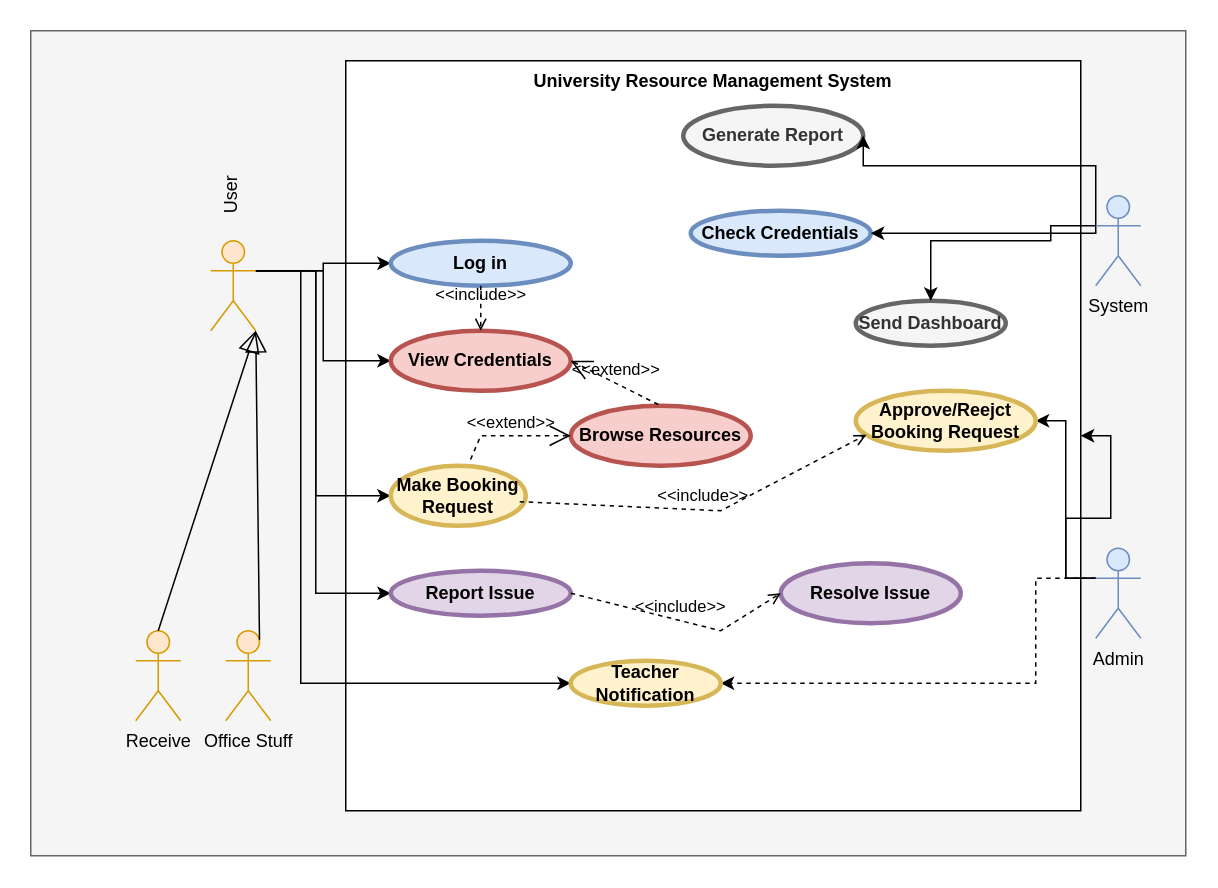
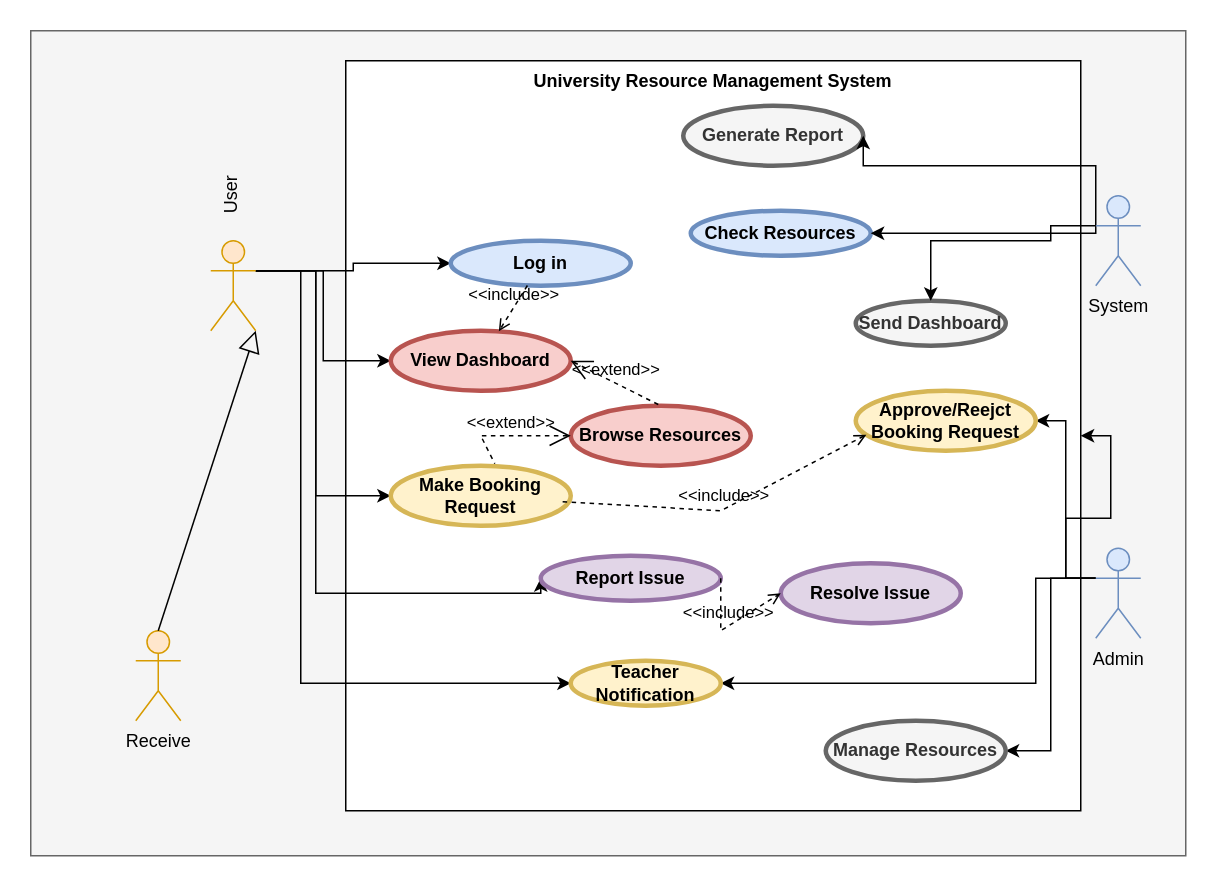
  <mxCell id="0" />
  <mxCell id="1" parent="0" />
  <mxCell id="2" value="" style="rounded=0;whiteSpace=wrap;html=1;fillColor=#f5f5f5;strokeColor=#666666;fontColor=#333333;" parent="1" vertex="1"><mxGeometry x="20" y="20" width="770" height="550" as="geometry" /></mxCell>
  <mxCell id="3" value="University Resource Management System" style="shape=rect;html=1;verticalAlign=top;fontStyle=1;whiteSpace=wrap;align=center;" parent="1" vertex="1"><mxGeometry x="230" y="40" width="490" height="500" as="geometry" /></mxCell>
  <mxCell id="4" style="edgeStyle=orthogonalEdgeStyle;rounded=0;orthogonalLoop=1;jettySize=auto;html=1;exitX=1;exitY=0.333;exitDx=0;exitDy=0;exitPerimeter=0;entryX=0;entryY=0.5;entryDx=0;entryDy=0;" parent="1" source="9" target="19" edge="1"><mxGeometry relative="1" as="geometry" /></mxCell>
  <mxCell id="5" style="edgeStyle=orthogonalEdgeStyle;rounded=0;orthogonalLoop=1;jettySize=auto;html=1;exitX=1;exitY=0.333;exitDx=0;exitDy=0;exitPerimeter=0;entryX=0;entryY=0.5;entryDx=0;entryDy=0;" parent="1" source="9" target="21" edge="1"><mxGeometry relative="1" as="geometry" /></mxCell>
  <mxCell id="6" style="edgeStyle=orthogonalEdgeStyle;rounded=0;orthogonalLoop=1;jettySize=auto;html=1;exitX=1;exitY=0.333;exitDx=0;exitDy=0;exitPerimeter=0;entryX=0;entryY=0.5;entryDx=0;entryDy=0;" parent="1" source="9" target="23" edge="1"><mxGeometry relative="1" as="geometry"><Array as="points"><mxPoint x="210" y="180" /><mxPoint x="210" y="330" /></Array></mxGeometry></mxCell>
  <mxCell id="7" style="edgeStyle=orthogonalEdgeStyle;rounded=0;orthogonalLoop=1;jettySize=auto;html=1;exitX=1;exitY=0.333;exitDx=0;exitDy=0;exitPerimeter=0;entryX=0;entryY=0.5;entryDx=0;entryDy=0;" parent="1" source="9" target="25" edge="1"><mxGeometry relative="1" as="geometry"><Array as="points"><mxPoint x="210" y="180" /><mxPoint x="210" y="395" /></Array></mxGeometry></mxCell>
  <mxCell id="8" style="edgeStyle=orthogonalEdgeStyle;rounded=0;orthogonalLoop=1;jettySize=auto;html=1;exitX=1;exitY=0.333;exitDx=0;exitDy=0;exitPerimeter=0;entryX=0;entryY=0.5;entryDx=0;entryDy=0;" edge="1" parent="1" source="9" target="27"><mxGeometry relative="1" as="geometry"><Array as="points"><mxPoint x="200" y="180" /><mxPoint x="200" y="455" /></Array></mxGeometry></mxCell>
  <mxCell id="9" value="User" style="shape=umlActor;html=1;verticalLabelPosition=bottom;verticalAlign=top;align=center;fillColor=#ffe6cc;strokeColor=#d79b00;horizontal=0;" parent="1" vertex="1"><mxGeometry x="140" y="160" width="30" height="60" as="geometry" /></mxCell>
  <mxCell id="10" value="Receive" style="shape=umlActor;html=1;verticalLabelPosition=bottom;verticalAlign=top;align=center;fillColor=#ffe6cc;strokeColor=#d79b00;" parent="1" vertex="1"><mxGeometry x="90" y="420" width="30" height="60" as="geometry" /></mxCell>
- <mxCell id="11" value="Office Stuff" style="shape=umlActor;html=1;verticalLabelPosition=bottom;verticalAlign=top;align=center;fillColor=#ffe6cc;strokeColor=#d79b00;" parent="1" vertex="1"><mxGeometry x="150" y="420" width="30" height="60" as="geometry" /></mxCell>
  <mxCell id="12" style="edgeStyle=orthogonalEdgeStyle;rounded=0;orthogonalLoop=1;jettySize=auto;html=1;exitX=0;exitY=0.333;exitDx=0;exitDy=0;exitPerimeter=0;entryX=1;entryY=0.5;entryDx=0;entryDy=0;" parent="1" source="16" target="24" edge="1"><mxGeometry relative="1" as="geometry" /></mxCell>
  <mxCell id="13" style="edgeStyle=orthogonalEdgeStyle;rounded=0;orthogonalLoop=1;jettySize=auto;html=1;exitX=0;exitY=0.333;exitDx=0;exitDy=0;exitPerimeter=0;" parent="1" source="16" target="3" edge="1"><mxGeometry relative="1" as="geometry" /></mxCell>
- <mxCell id="15" style="edgeStyle=orthogonalEdgeStyle;rounded=0;orthogonalLoop=1;jettySize=auto;html=1;exitX=0;exitY=0.333;exitDx=0;exitDy=0;exitPerimeter=0;entryX=1;entryY=0.5;entryDx=0;entryDy=0;dashed=1;" edge="1" parent="1" source="16" target="27"><mxGeometry relative="1" as="geometry"><Array as="points"><mxPoint x="690" y="385" /><mxPoint x="690" y="455" /></Array></mxGeometry></mxCell>
+ <mxCell id="14" style="edgeStyle=orthogonalEdgeStyle;rounded=0;orthogonalLoop=1;jettySize=auto;html=1;exitX=0;exitY=0.333;exitDx=0;exitDy=0;exitPerimeter=0;entryX=1;entryY=0.5;entryDx=0;entryDy=0;" parent="1" source="16" target="32" edge="1"><mxGeometry relative="1" as="geometry" /></mxCell>
+ <mxCell id="15" style="edgeStyle=orthogonalEdgeStyle;rounded=0;orthogonalLoop=1;jettySize=auto;html=1;exitX=0;exitY=0.333;exitDx=0;exitDy=0;exitPerimeter=0;entryX=1;entryY=0.5;entryDx=0;entryDy=0;" edge="1" parent="1" source="16" target="27"><mxGeometry relative="1" as="geometry"><Array as="points"><mxPoint x="690" y="385" /><mxPoint x="690" y="455" /></Array></mxGeometry></mxCell>
  <mxCell id="16" value="Admin" style="shape=umlActor;html=1;verticalLabelPosition=bottom;verticalAlign=top;align=center;fillColor=#dae8fc;strokeColor=#6c8ebf;" parent="1" vertex="1"><mxGeometry x="730" y="365" width="30" height="60" as="geometry" /></mxCell>
  <mxCell id="17" value="" style="edgeStyle=none;html=1;endArrow=block;endFill=0;endSize=12;verticalAlign=bottom;rounded=0;exitX=0.5;exitY=0;exitDx=0;exitDy=0;exitPerimeter=0;entryX=1;entryY=1;entryDx=0;entryDy=0;entryPerimeter=0;" parent="1" source="10" target="9" edge="1"><mxGeometry width="160" relative="1" as="geometry"><mxPoint x="180" y="320" as="sourcePoint" /><mxPoint x="340" y="320" as="targetPoint" /></mxGeometry></mxCell>
- <mxCell id="18" value="" style="edgeStyle=none;html=1;endArrow=block;endFill=0;endSize=12;verticalAlign=bottom;rounded=0;exitX=0.75;exitY=0.1;exitDx=0;exitDy=0;exitPerimeter=0;entryX=1;entryY=1;entryDx=0;entryDy=0;entryPerimeter=0;" parent="1" source="11" target="9" edge="1"><mxGeometry width="160" relative="1" as="geometry"><mxPoint x="230" y="290" as="sourcePoint" /><mxPoint x="390" y="290" as="targetPoint" /></mxGeometry></mxCell>
- <mxCell id="19" value="Log in" style="shape=ellipse;html=1;strokeWidth=3;fontStyle=1;whiteSpace=wrap;align=center;perimeter=ellipsePerimeter;fillColor=#dae8fc;strokeColor=#6c8ebf;" parent="1" vertex="1"><mxGeometry x="260" y="160" width="120" height="30" as="geometry" /></mxCell>
- <mxCell id="20" value="Check Credentials" style="shape=ellipse;html=1;strokeWidth=3;fontStyle=1;whiteSpace=wrap;align=center;perimeter=ellipsePerimeter;fillColor=#dae8fc;strokeColor=#6c8ebf;" parent="1" vertex="1"><mxGeometry x="460" y="140" width="120" height="30" as="geometry" /></mxCell>
- <mxCell id="21" value="View Credentials" style="shape=ellipse;html=1;strokeWidth=3;fontStyle=1;whiteSpace=wrap;align=center;perimeter=ellipsePerimeter;fillColor=#f8cecc;strokeColor=#b85450;" parent="1" vertex="1"><mxGeometry x="260" y="220" width="120" height="40" as="geometry" /></mxCell>
+ <mxCell id="19" value="Log in" style="shape=ellipse;html=1;strokeWidth=3;fontStyle=1;whiteSpace=wrap;align=center;perimeter=ellipsePerimeter;fillColor=#dae8fc;strokeColor=#6c8ebf;" parent="1" vertex="1"><mxGeometry x="300" y="160" width="120" height="30" as="geometry" /></mxCell>
+ <mxCell id="20" value="Check Resources" style="shape=ellipse;html=1;strokeWidth=3;fontStyle=1;whiteSpace=wrap;align=center;perimeter=ellipsePerimeter;fillColor=#dae8fc;strokeColor=#6c8ebf;" parent="1" vertex="1"><mxGeometry x="460" y="140" width="120" height="30" as="geometry" /></mxCell>
+ <mxCell id="21" value="View Dashboard" style="shape=ellipse;html=1;strokeWidth=3;fontStyle=1;whiteSpace=wrap;align=center;perimeter=ellipsePerimeter;fillColor=#f8cecc;strokeColor=#b85450;" parent="1" vertex="1"><mxGeometry x="260" y="220" width="120" height="40" as="geometry" /></mxCell>
  <mxCell id="22" value="Browse Resources" style="shape=ellipse;html=1;strokeWidth=3;fontStyle=1;whiteSpace=wrap;align=center;perimeter=ellipsePerimeter;fillColor=#f8cecc;strokeColor=#b85450;" parent="1" vertex="1"><mxGeometry x="380" y="270" width="120" height="40" as="geometry" /></mxCell>
- <mxCell id="23" value="Make Booking Request" style="shape=ellipse;html=1;strokeWidth=3;fontStyle=1;whiteSpace=wrap;align=center;perimeter=ellipsePerimeter;fillColor=#fff2cc;strokeColor=#d6b656;" parent="1" vertex="1"><mxGeometry x="260" y="310" width="90" height="40" as="geometry" /></mxCell>
+ <mxCell id="23" value="Make Booking Request" style="shape=ellipse;html=1;strokeWidth=3;fontStyle=1;whiteSpace=wrap;align=center;perimeter=ellipsePerimeter;fillColor=#fff2cc;strokeColor=#d6b656;" parent="1" vertex="1"><mxGeometry x="260" y="310" width="120" height="40" as="geometry" /></mxCell>
  <mxCell id="24" value="Approve/Reejct Booking Request" style="shape=ellipse;html=1;strokeWidth=3;fontStyle=1;whiteSpace=wrap;align=center;perimeter=ellipsePerimeter;fillColor=#fff2cc;strokeColor=#d6b656;" parent="1" vertex="1"><mxGeometry x="570" y="260" width="120" height="40" as="geometry" /></mxCell>
- <mxCell id="25" value="Report Issue" style="shape=ellipse;html=1;strokeWidth=3;fontStyle=1;whiteSpace=wrap;align=center;perimeter=ellipsePerimeter;fillColor=#e1d5e7;strokeColor=#9673a6;" parent="1" vertex="1"><mxGeometry x="260" y="380" width="120" height="30" as="geometry" /></mxCell>
+ <mxCell id="25" value="Report Issue" style="shape=ellipse;html=1;strokeWidth=3;fontStyle=1;whiteSpace=wrap;align=center;perimeter=ellipsePerimeter;fillColor=#e1d5e7;strokeColor=#9673a6;" parent="1" vertex="1"><mxGeometry x="360" y="370" width="120" height="30" as="geometry" /></mxCell>
  <mxCell id="26" value="Resolve Issue" style="shape=ellipse;html=1;strokeWidth=3;fontStyle=1;whiteSpace=wrap;align=center;perimeter=ellipsePerimeter;fillColor=#e1d5e7;strokeColor=#9673a6;" parent="1" vertex="1"><mxGeometry x="520" y="375" width="120" height="40" as="geometry" /></mxCell>
  <mxCell id="27" value="Teacher Notification" style="shape=ellipse;html=1;strokeWidth=3;fontStyle=1;whiteSpace=wrap;align=center;perimeter=ellipsePerimeter;fillColor=#fff2cc;strokeColor=#d6b656;" parent="1" vertex="1"><mxGeometry x="380" y="440" width="100" height="30" as="geometry" /></mxCell>
  <mxCell id="28" value="&amp;lt;&amp;lt;include&amp;gt;&amp;gt;" style="edgeStyle=none;html=1;endArrow=open;verticalAlign=bottom;dashed=1;labelBackgroundColor=none;rounded=0;" parent="1" source="19" target="21" edge="1"><mxGeometry width="160" relative="1" as="geometry"><mxPoint x="380" y="175" as="sourcePoint" /><mxPoint x="540" y="175" as="targetPoint" /></mxGeometry></mxCell>
  <mxCell id="29" value="&amp;lt;&amp;lt;extend&amp;gt;&amp;gt;" style="edgeStyle=none;html=1;startArrow=open;endArrow=none;startSize=12;verticalAlign=bottom;dashed=1;labelBackgroundColor=none;rounded=0;entryX=0.5;entryY=0;entryDx=0;entryDy=0;" parent="1" target="22" edge="1"><mxGeometry width="160" relative="1" as="geometry"><mxPoint x="380" y="240" as="sourcePoint" /><mxPoint x="540" y="240" as="targetPoint" /></mxGeometry></mxCell>
  <mxCell id="30" value="&amp;lt;&amp;lt;extend&amp;gt;&amp;gt;" style="edgeStyle=none;html=1;startArrow=open;endArrow=none;startSize=12;verticalAlign=bottom;dashed=1;labelBackgroundColor=none;rounded=0;entryX=0.578;entryY=-0.035;entryDx=0;entryDy=0;entryPerimeter=0;" parent="1" source="22" target="23" edge="1"><mxGeometry width="160" relative="1" as="geometry"><mxPoint x="460" y="270" as="sourcePoint" /><mxPoint x="456.836" y="223.892" as="targetPoint" /><Array as="points"><mxPoint x="320" y="290" /></Array></mxGeometry></mxCell>
  <mxCell id="31" value="&amp;lt;&amp;lt;include&amp;gt;&amp;gt;" style="edgeStyle=none;html=1;endArrow=open;verticalAlign=bottom;dashed=1;labelBackgroundColor=none;rounded=0;exitX=1;exitY=0.5;exitDx=0;exitDy=0;entryX=0;entryY=0.5;entryDx=0;entryDy=0;" parent="1" source="25" target="26" edge="1"><mxGeometry width="160" relative="1" as="geometry"><mxPoint x="420" y="390" as="sourcePoint" /><mxPoint x="580" y="390" as="targetPoint" /><Array as="points"><mxPoint x="480" y="420" /></Array></mxGeometry></mxCell>
+ <mxCell id="32" value="Manage Resources" style="shape=ellipse;html=1;strokeWidth=3;fontStyle=1;whiteSpace=wrap;align=center;perimeter=ellipsePerimeter;fillColor=#f5f5f5;strokeColor=#666666;fontColor=#333333;" parent="1" vertex="1"><mxGeometry x="550" y="480" width="120" height="40" as="geometry" /></mxCell>
  <mxCell id="33" value="Generate Report" style="shape=ellipse;html=1;strokeWidth=3;fontStyle=1;whiteSpace=wrap;align=center;perimeter=ellipsePerimeter;fillColor=#f5f5f5;strokeColor=#666666;fontColor=#333333;" parent="1" vertex="1"><mxGeometry x="455" y="70" width="120" height="40" as="geometry" /></mxCell>
  <mxCell id="34" style="edgeStyle=orthogonalEdgeStyle;rounded=0;orthogonalLoop=1;jettySize=auto;html=1;exitX=0;exitY=0.333;exitDx=0;exitDy=0;exitPerimeter=0;entryX=1;entryY=0.5;entryDx=0;entryDy=0;" parent="1" source="36" target="33" edge="1"><mxGeometry relative="1" as="geometry"><Array as="points"><mxPoint x="730" y="110" /></Array></mxGeometry></mxCell>
  <mxCell id="35" style="edgeStyle=orthogonalEdgeStyle;rounded=0;orthogonalLoop=1;jettySize=auto;html=1;exitX=0;exitY=0.333;exitDx=0;exitDy=0;exitPerimeter=0;entryX=1;entryY=0.5;entryDx=0;entryDy=0;" parent="1" source="36" target="20" edge="1"><mxGeometry relative="1" as="geometry"><Array as="points"><mxPoint x="730" y="155" /></Array></mxGeometry></mxCell>
  <mxCell id="36" value="System" style="shape=umlActor;html=1;verticalLabelPosition=bottom;verticalAlign=top;align=center;fillColor=#dae8fc;strokeColor=#6c8ebf;" parent="1" vertex="1"><mxGeometry x="730" y="130" width="30" height="60" as="geometry" /></mxCell>
  <mxCell id="37" value="Send Dashboard" style="shape=ellipse;html=1;strokeWidth=3;fontStyle=1;whiteSpace=wrap;align=center;perimeter=ellipsePerimeter;fillColor=#f5f5f5;strokeColor=#666666;fontColor=#333333;" parent="1" vertex="1"><mxGeometry x="570" y="200" width="100" height="30" as="geometry" /></mxCell>
  <mxCell id="38" style="edgeStyle=orthogonalEdgeStyle;rounded=0;orthogonalLoop=1;jettySize=auto;html=1;exitX=0;exitY=0.333;exitDx=0;exitDy=0;exitPerimeter=0;" parent="1" source="36" edge="1"><mxGeometry relative="1" as="geometry"><Array as="points"><mxPoint x="700" y="150" /><mxPoint x="700" y="160" /><mxPoint x="620" y="160" /></Array><mxPoint x="620" y="200" as="targetPoint" /></mxGeometry></mxCell>
  <mxCell id="39" value="&amp;lt;&amp;lt;include&amp;gt;&amp;gt;" style="edgeStyle=none;html=1;endArrow=open;verticalAlign=bottom;dashed=1;labelBackgroundColor=none;rounded=0;exitX=0.955;exitY=0.599;exitDx=0;exitDy=0;entryX=0.059;entryY=0.732;entryDx=0;entryDy=0;exitPerimeter=0;entryPerimeter=0;" edge="1" parent="1" source="23" target="24"><mxGeometry width="160" relative="1" as="geometry"><mxPoint x="395" y="340" as="sourcePoint" /><mxPoint x="535" y="340" as="targetPoint" /><Array as="points"><mxPoint x="480" y="340" /></Array></mxGeometry></mxCell>
